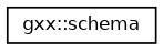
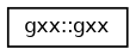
  digraph {
    rankdir=TB
-   n1 [color=black fillcolor=white fontname=Helvetica fontsize=10 height=0.2 label="gxx::schema" shape=box style=filled width=0.4]
+   n1 [color=black fillcolor=white fontname=Helvetica fontsize=10 height=0.2 label="gxx::gxx" shape=box style=filled width=0.4]
  }
